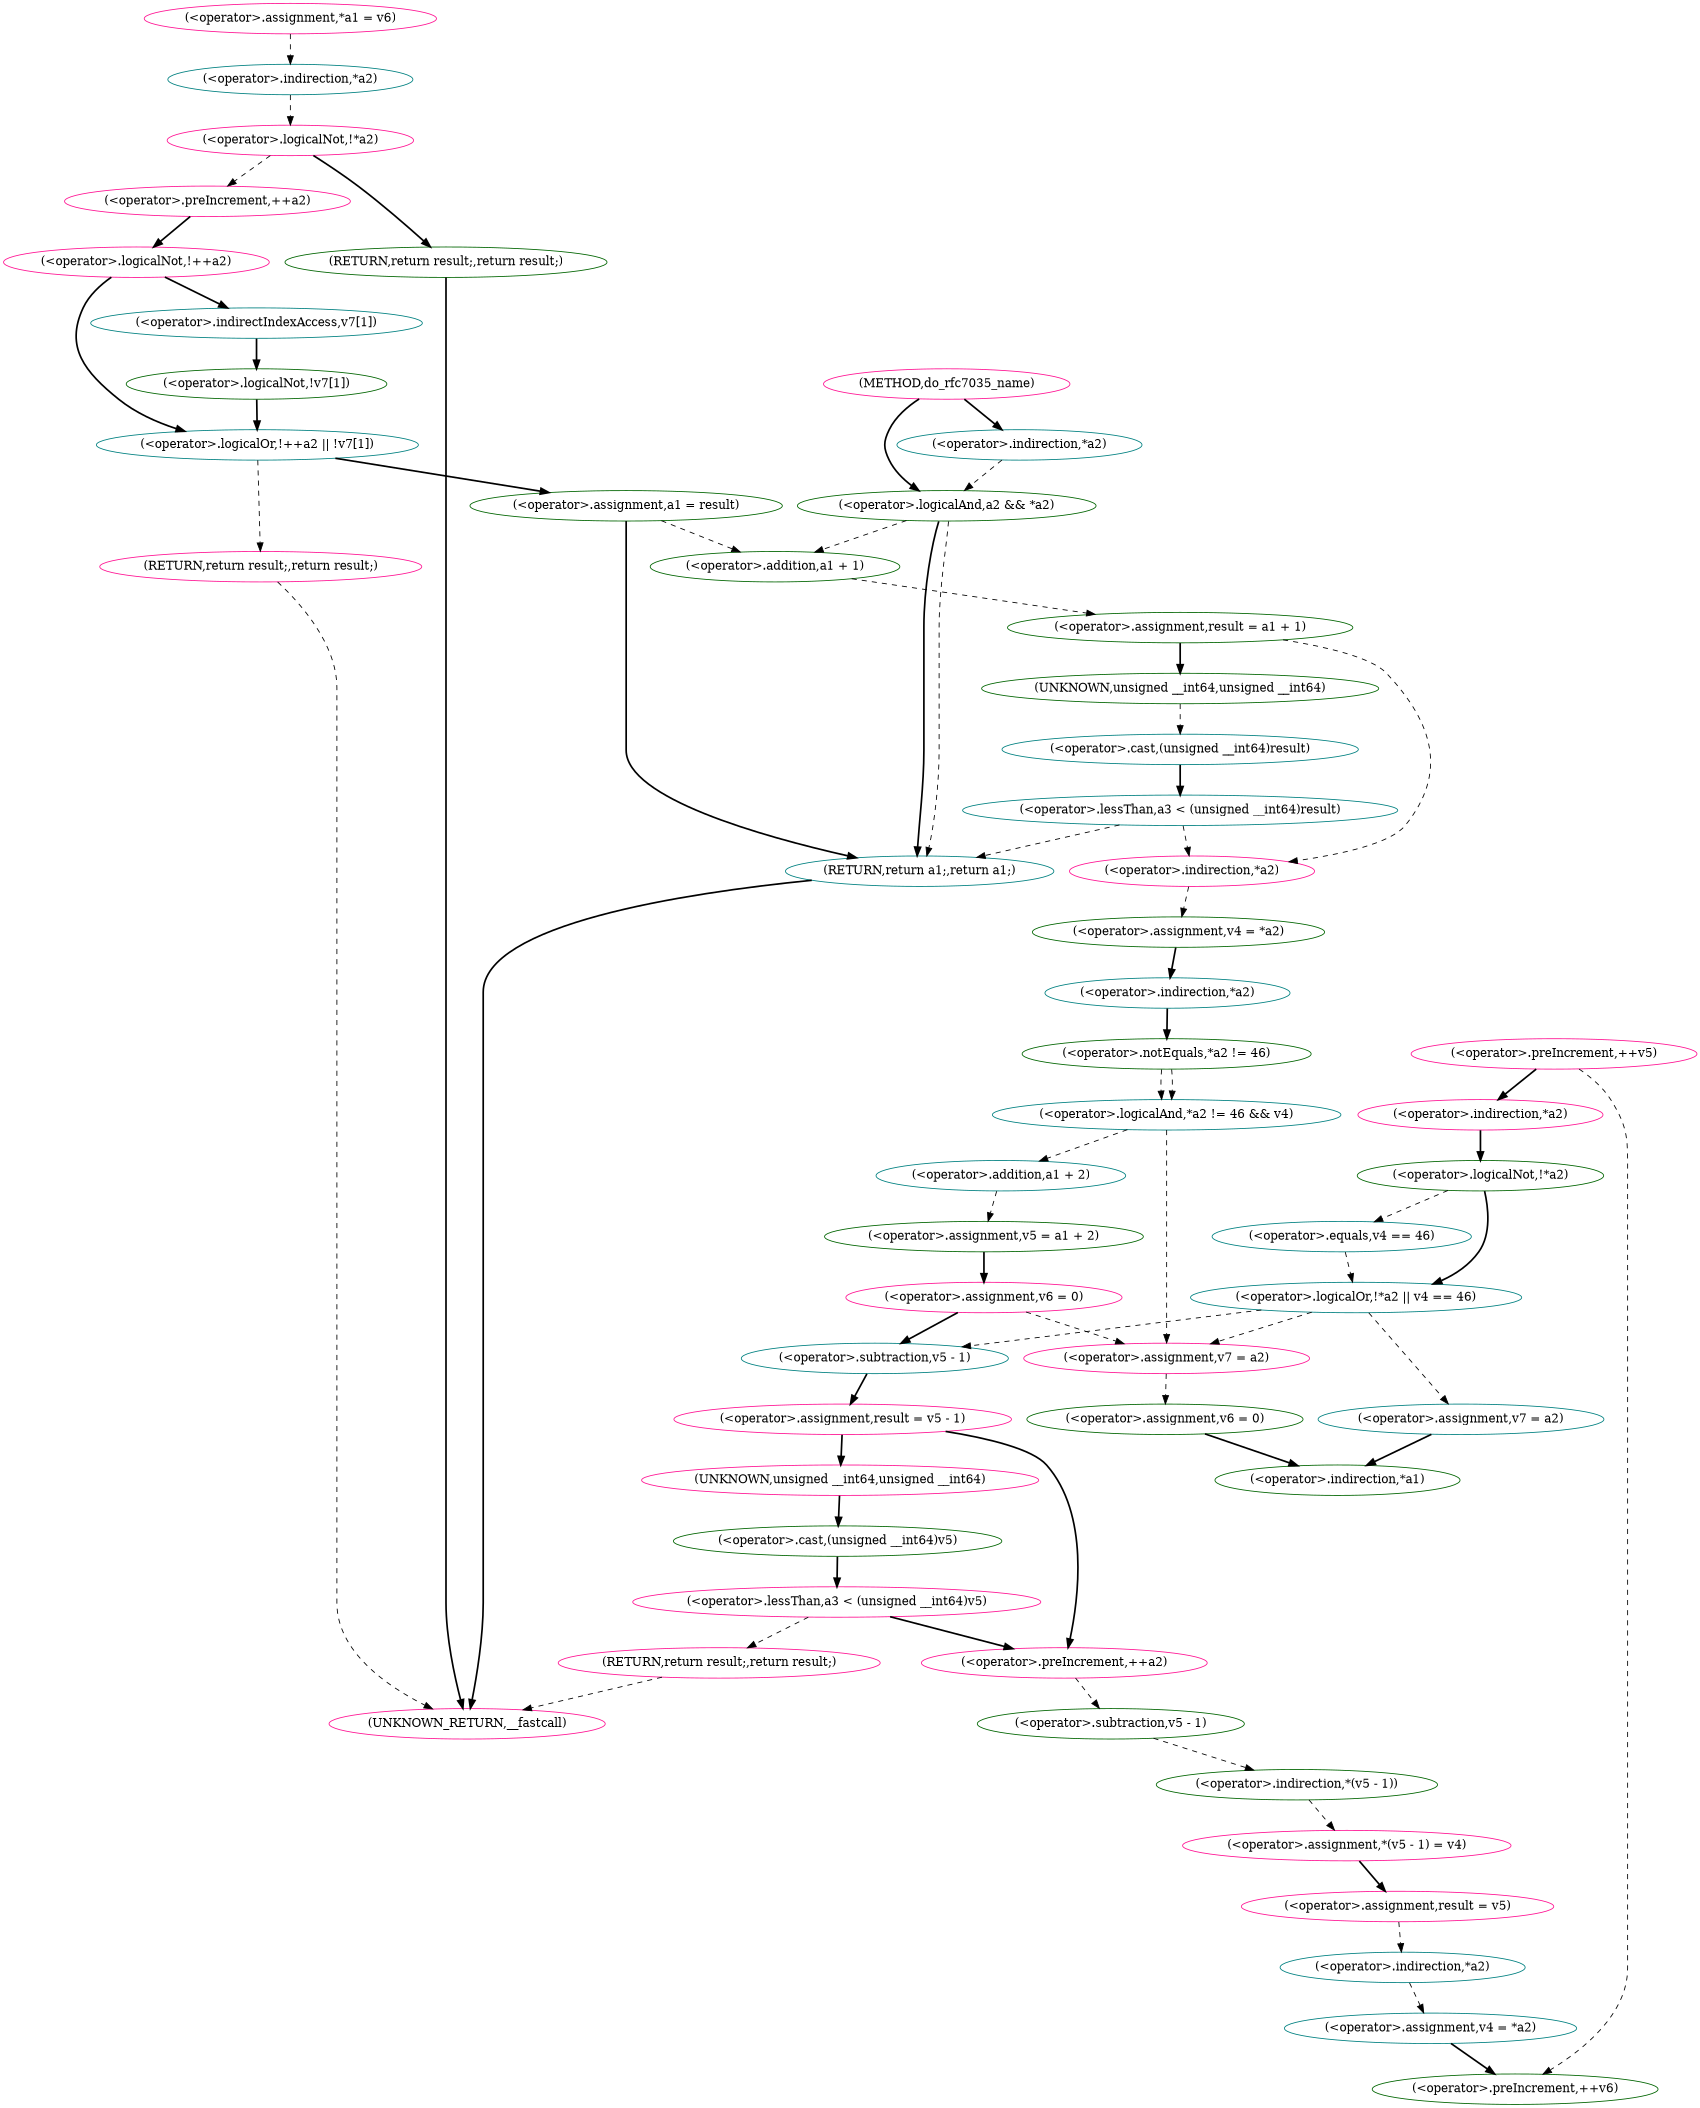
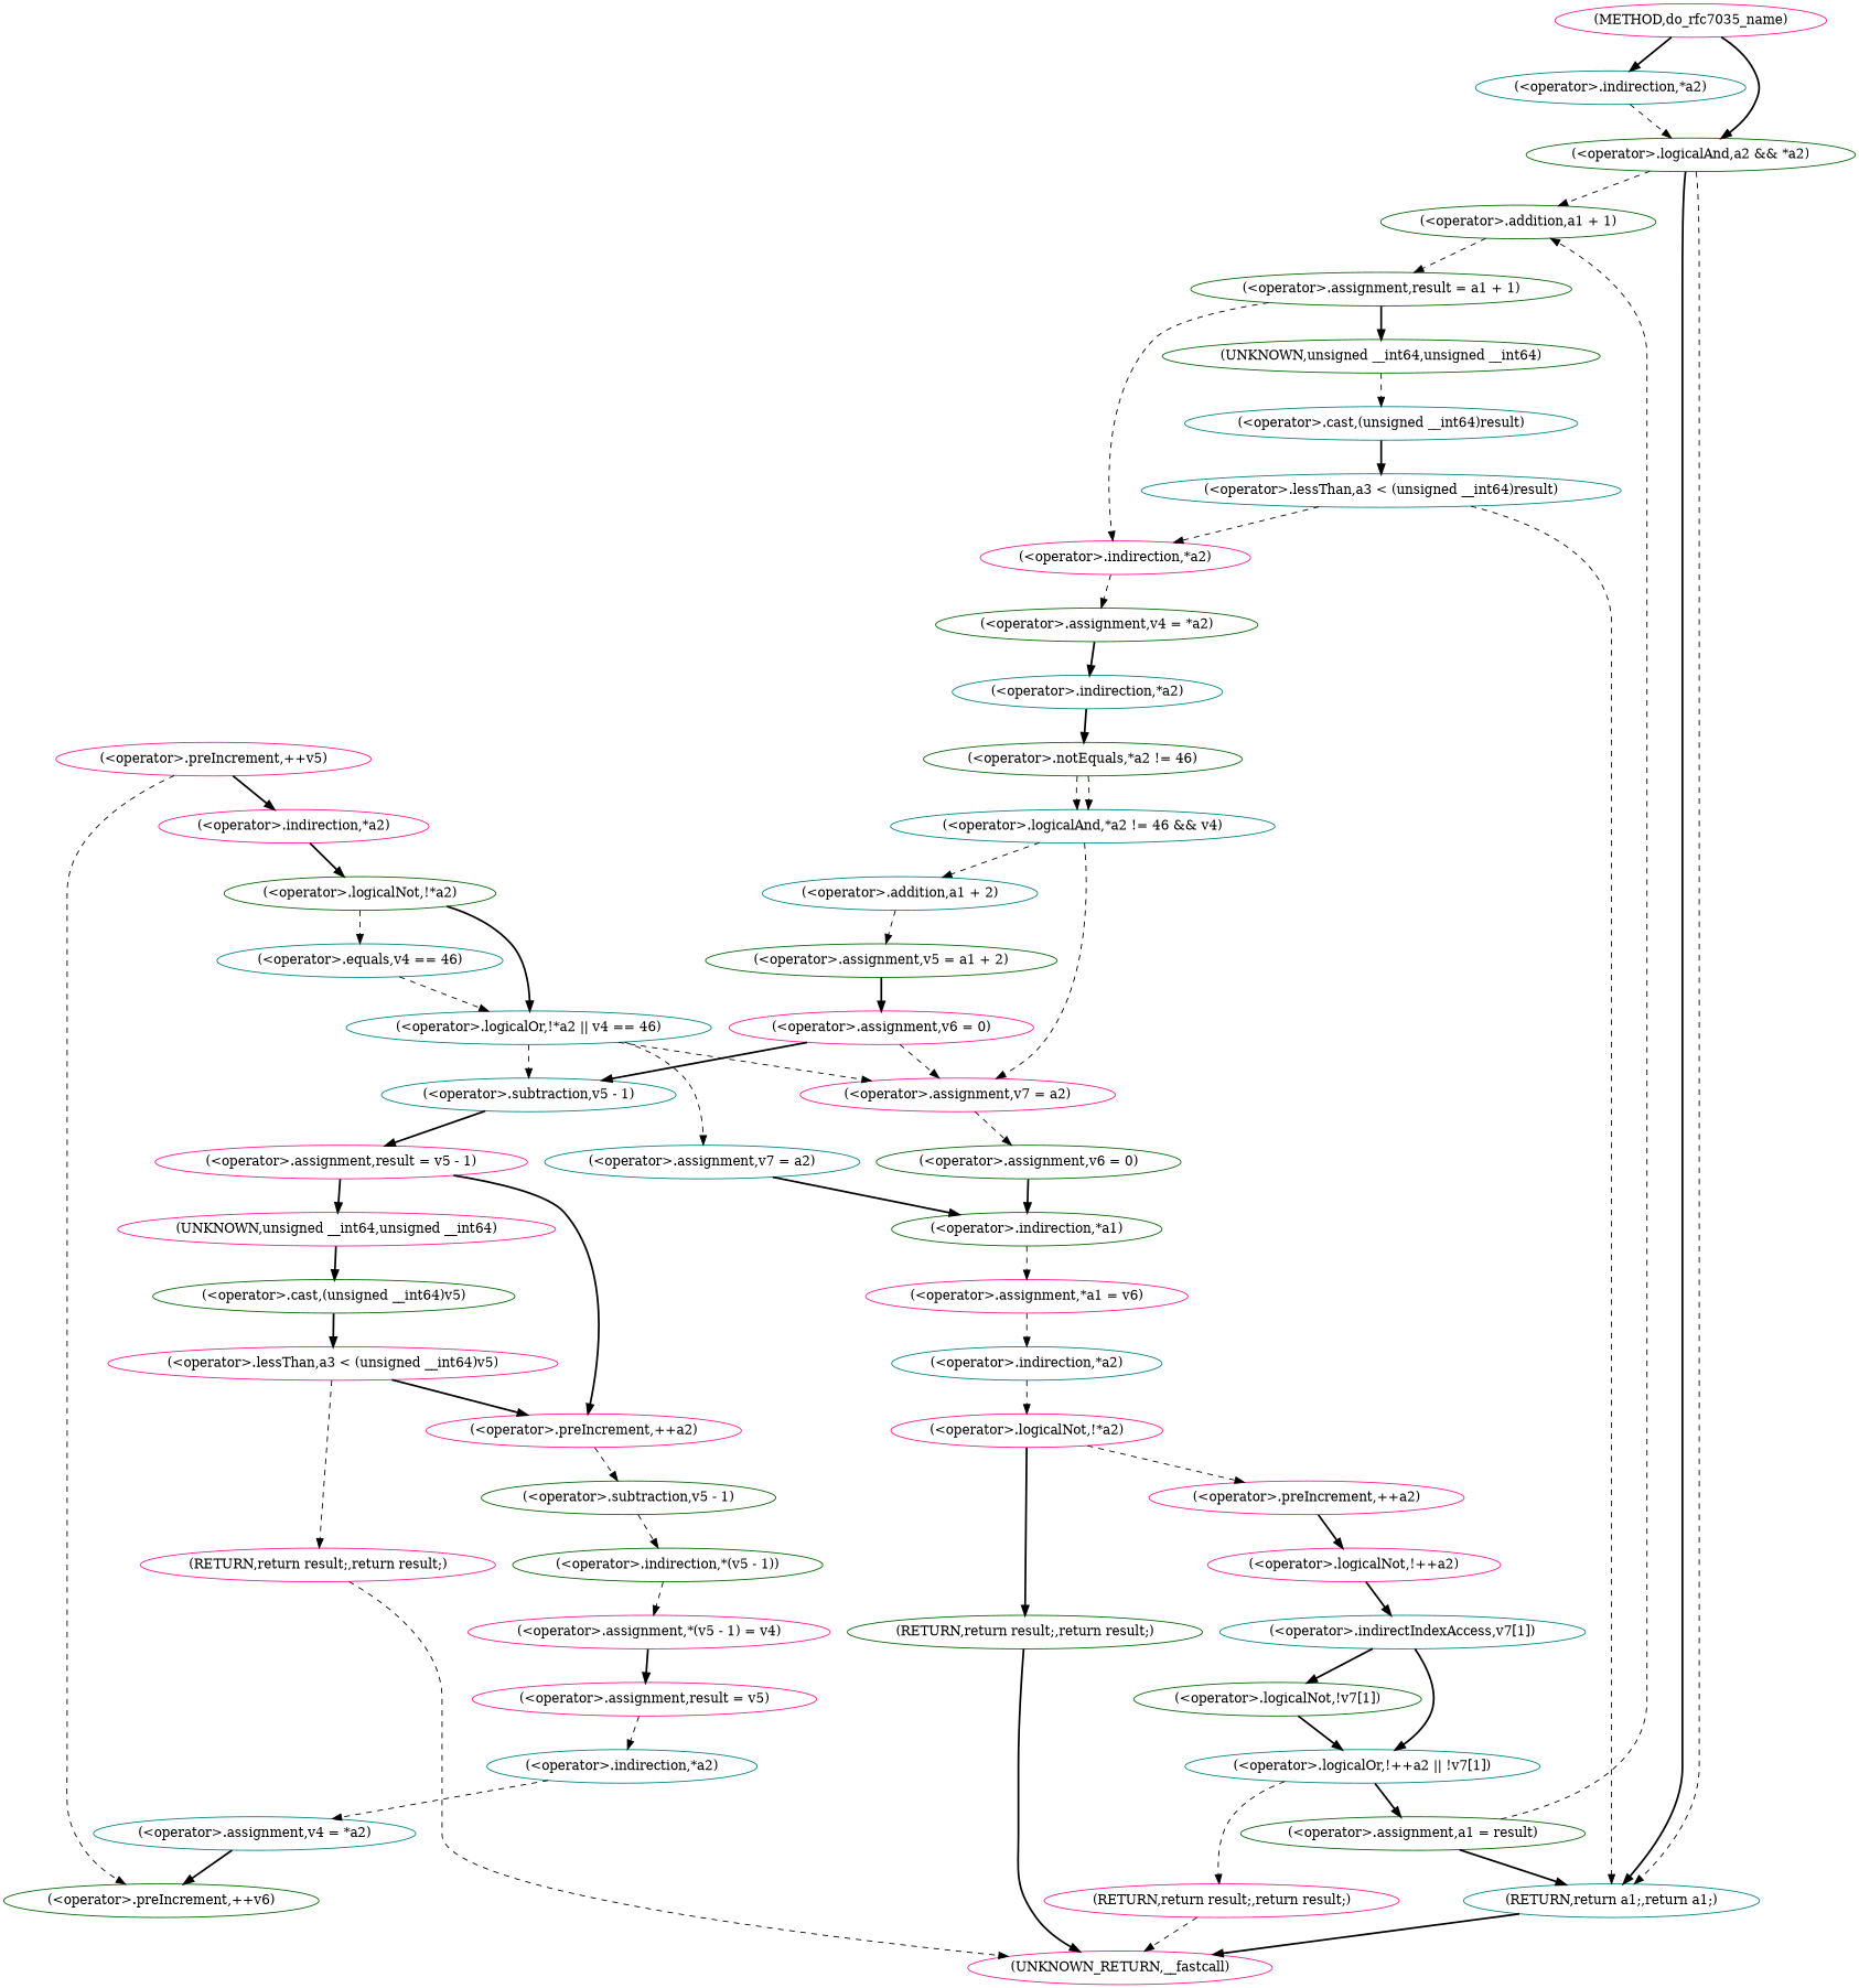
  digraph {
    node [color=deeppink]
    edge [style=dashed]
    n1 [color=darkgreen label="(<operator>.logicalAnd,a2 && *a2)"]
    n2 [color=darkgreen label="(<operator>.addition,a1 + 1)"]
    n3 [color=teal label="(RETURN,return a1;,return a1;)"]
    n4 [color=darkgreen label="(<operator>.assignment,result = a1 + 1)"]
    n5 [label="(UNKNOWN_RETURN,__fastcall)"]
    n6 [color=teal label="(<operator>.indirection,*a2)"]
    n7 [color=darkgreen label="(UNKNOWN,unsigned __int64,unsigned __int64)"]
    n8 [label="(<operator>.indirection,*a2)"]
    n9 [color=teal label="(<operator>.cast,(unsigned __int64)result)"]
    n10 [color=darkgreen label="(<operator>.assignment,v4 = *a2)"]
    n11 [color=teal label="(<operator>.lessThan,a3 < (unsigned __int64)result)"]
    n12 [color=teal label="(<operator>.indirection,*a2)"]
    n13 [color=darkgreen label="(<operator>.notEquals,*a2 != 46)"]
    n14 [color=teal label="(<operator>.logicalAnd,*a2 != 46 && v4)"]
    n15 [color=teal label="(<operator>.addition,a1 + 2)"]
    n16 [label="(<operator>.assignment,v7 = a2)"]
    n17 [color=darkgreen label="(<operator>.assignment,v5 = a1 + 2)"]
    n18 [color=darkgreen label="(<operator>.assignment,v6 = 0)"]
    n19 [label="(<operator>.assignment,v6 = 0)"]
    n20 [color=teal label="(<operator>.subtraction,v5 - 1)"]
    n21 [label="(<operator>.assignment,result = v5 - 1)"]
    n22 [label="(UNKNOWN,unsigned __int64,unsigned __int64)"]
    n23 [label="(<operator>.preIncrement,++a2)"]
    n24 [color=darkgreen label="(<operator>.cast,(unsigned __int64)v5)"]
    n25 [color=darkgreen label="(<operator>.subtraction,v5 - 1)"]
    n26 [label="(<operator>.lessThan,a3 < (unsigned __int64)v5)"]
    n27 [label="(RETURN,return result;,return result;)"]
    n28 [color=darkgreen label="(<operator>.indirection,*(v5 - 1))"]
    n29 [label="(<operator>.assignment,*(v5 - 1) = v4)"]
    n30 [label="(<operator>.assignment,result = v5)"]
    n31 [color=teal label="(<operator>.indirection,*a2)"]
    n32 [color=teal label="(<operator>.assignment,v4 = *a2)"]
    n33 [color=darkgreen label="(<operator>.preIncrement,++v6)"]
    n34 [label="(<operator>.preIncrement,++v5)"]
    n35 [label="(<operator>.indirection,*a2)"]
    n36 [color=darkgreen label="(<operator>.logicalNot,!*a2)"]
    n37 [color=teal label="(<operator>.logicalOr,!*a2 || v4 == 46)"]
    n38 [color=teal label="(<operator>.assignment,v7 = a2)"]
    n39 [color=darkgreen label="(<operator>.indirection,*a1)"]
    n40 [color=teal label="(<operator>.equals,v4 == 46)"]
    n41 [label="(<operator>.assignment,*a1 = v6)"]
    n42 [color=teal label="(<operator>.indirection,*a2)"]
    n43 [label="(<operator>.logicalNot,!*a2)"]
    n44 [color=darkgreen label="(RETURN,return result;,return result;)"]
    n45 [label="(<operator>.preIncrement,++a2)"]
    n46 [label="(<operator>.logicalNot,!++a2)"]
    n47 [color=teal label="(<operator>.logicalOr,!++a2 || !v7[1])"]
    n48 [label="(RETURN,return result;,return result;)"]
    n49 [color=darkgreen label="(<operator>.assignment,a1 = result)"]
    n50 [color=teal label="(<operator>.indirectIndexAccess,v7[1])"]
    n51 [color=darkgreen label="(<operator>.logicalNot,!v7[1])"]
    n52 [label="(METHOD,do_rfc7035_name)"]
    n1 -> n2
    n1 -> n3 [style=bold]
    n1 -> n3
    n2 -> n4
    n3 -> n5 [style=bold]
    n4 -> n7 [style=bold]
    n4 -> n8
    n6 -> n1
    n7 -> n9
    n8 -> n10
    n9 -> n11 [style=bold]
    n10 -> n12 [style=bold]
    n11 -> n3
    n11 -> n8
    n12 -> n13 [style=bold]
    n13 -> n14
    n13 -> n14
    n14 -> n15
    n14 -> n16
    n15 -> n17
    n16 -> n18
    n17 -> n19 [style=bold]
    n18 -> n39 [style=bold]
    n19 -> n16
    n19 -> n20 [style=bold]
    n20 -> n21 [style=bold]
    n21 -> n22 [style=bold]
    n21 -> n23 [style=bold]
    n22 -> n24 [style=bold]
    n23 -> n25
    n24 -> n26 [style=bold]
    n25 -> n28
    n26 -> n23 [style=bold]
    n26 -> n27
    n27 -> n5
    n28 -> n29
    n29 -> n30 [style=bold]
    n30 -> n31
    n31 -> n32
    n32 -> n33 [style=bold]
    n34 -> n33
    n34 -> n35 [style=bold]
    n35 -> n36 [style=bold]
    n36 -> n37 [style=bold]
    n36 -> n40
    n37 -> n16
    n37 -> n20
    n37 -> n38
    n38 -> n39 [style=bold]
+   n39 -> n41
    n40 -> n37
    n41 -> n42
    n42 -> n43
    n43 -> n44 [style=bold]
    n43 -> n45
    n44 -> n5 [style=bold]
    n45 -> n46 [style=bold]
-   n46 -> n47 [style=bold]
+   n50 -> n47 [style=bold]
    n46 -> n50 [style=bold]
    n47 -> n48
    n47 -> n49 [style=bold]
    n48 -> n5
    n49 -> n2
    n49 -> n3 [style=bold]
    n50 -> n51 [style=bold]
    n51 -> n47 [style=bold]
    n52 -> n1 [style=bold]
    n52 -> n6 [style=bold]
  }
